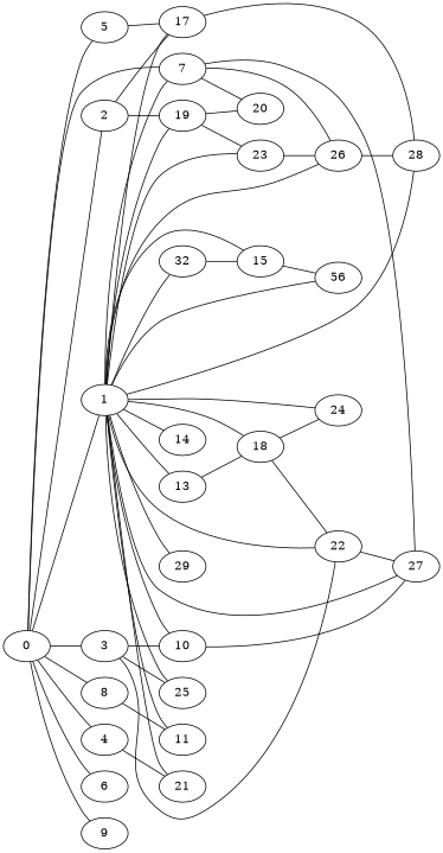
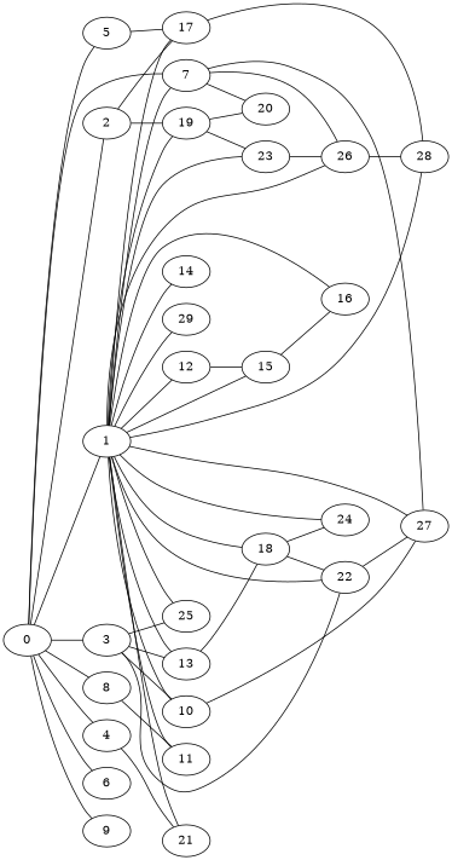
  graph {
    rankdir=LR
    0
    1
    2
    3
    4
    5
    6
    7
    8
    9
    10
    11
-   12 [label=32]
+   12
    13
    14
    15
-   16 [label=56]
+   16
    17
    18
    19
    21
    22
    23
    24
    25
    26
    27
    28
    29
    20
    0 -- 1
    0 -- 2
    0 -- 3
    0 -- 4
    0 -- 5
    0 -- 6
    0 -- 7
    0 -- 8
    0 -- 9
    1 -- 7
    1 -- 10
    1 -- 11
    1 -- 12
    1 -- 13
    1 -- 14
    1 -- 15
    1 -- 16
    1 -- 17
    1 -- 18
    1 -- 19
    1 -- 21
    1 -- 22
    1 -- 23
    1 -- 24
    1 -- 25
    1 -- 26
    1 -- 27
    1 -- 28
    1 -- 29
    2 -- 17
    2 -- 19
    3 -- 10
+   3 -- 13
    3 -- 22
    3 -- 25
    4 -- 21
    5 -- 17
    7 -- 26
    7 -- 27
    7 -- 20
    8 -- 11
    10 -- 27
    12 -- 15
    13 -- 18
    15 -- 16
    17 -- 28
    18 -- 22
    18 -- 24
    19 -- 23
    19 -- 20
    22 -- 27
    23 -- 26
    26 -- 28
  }
